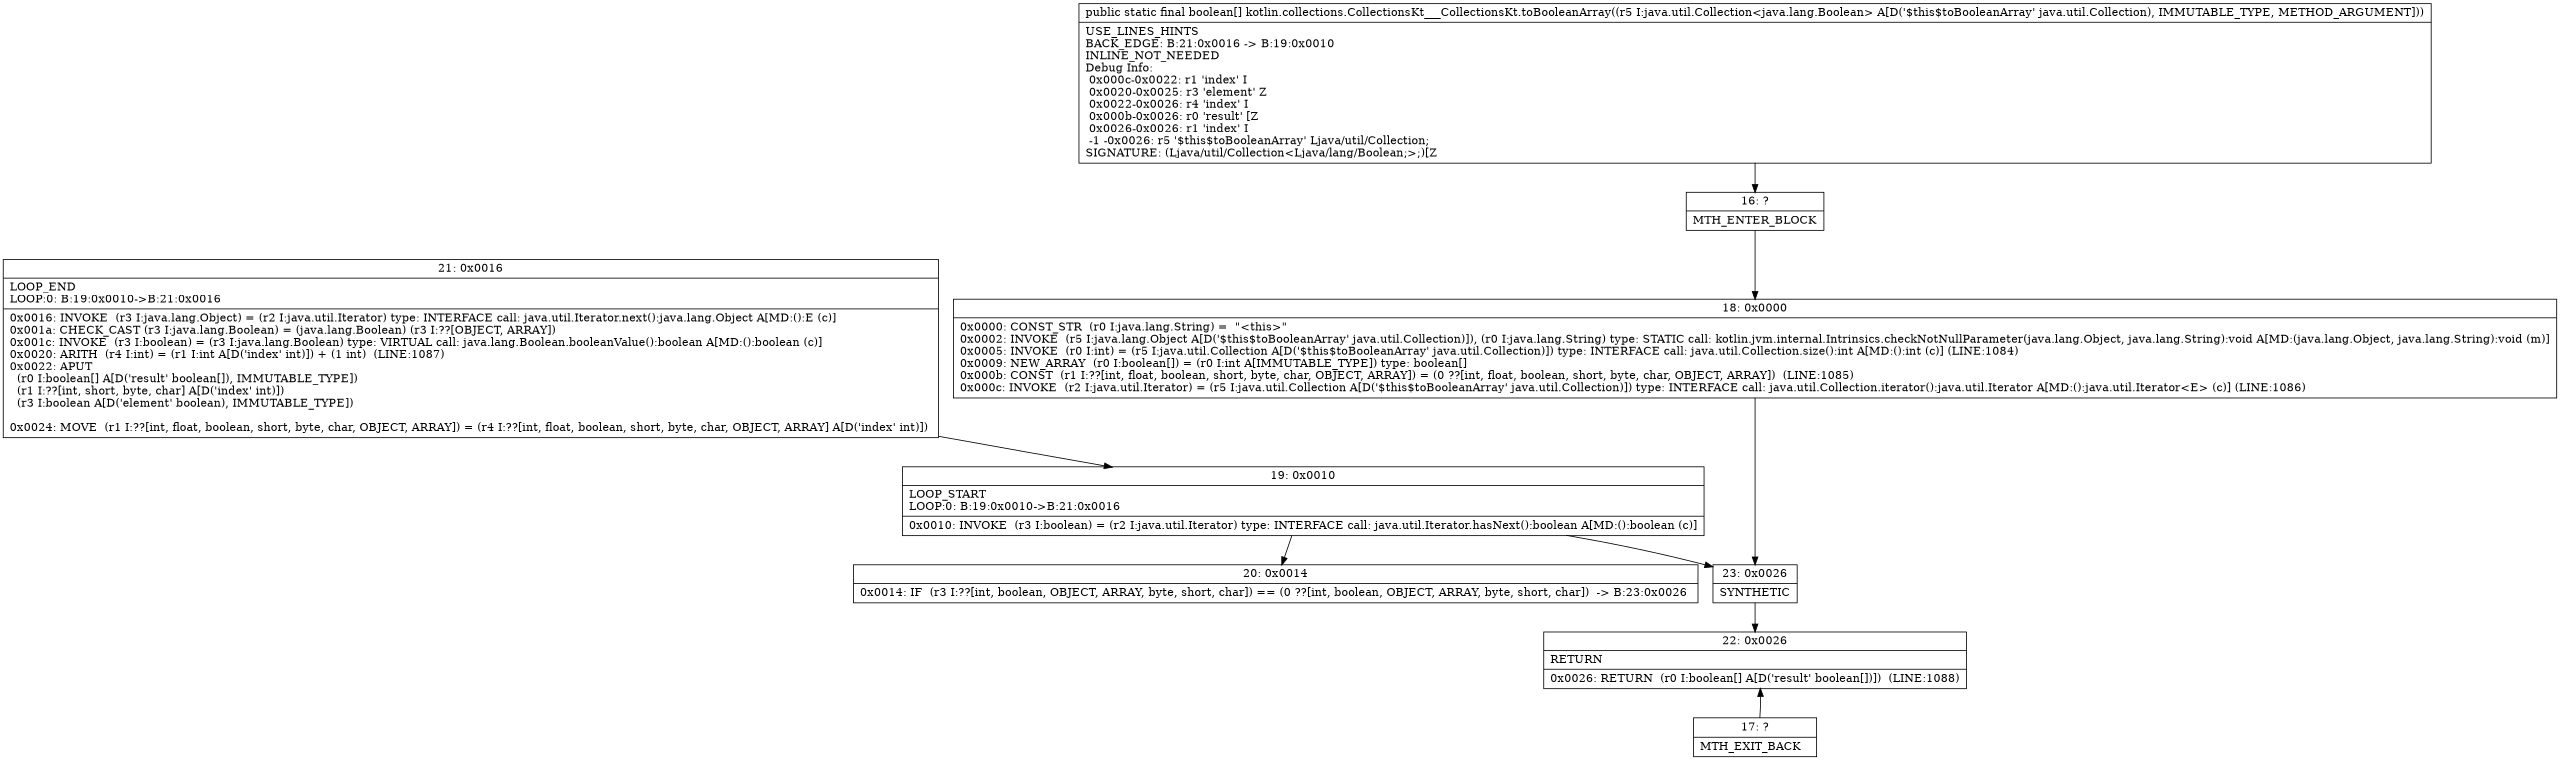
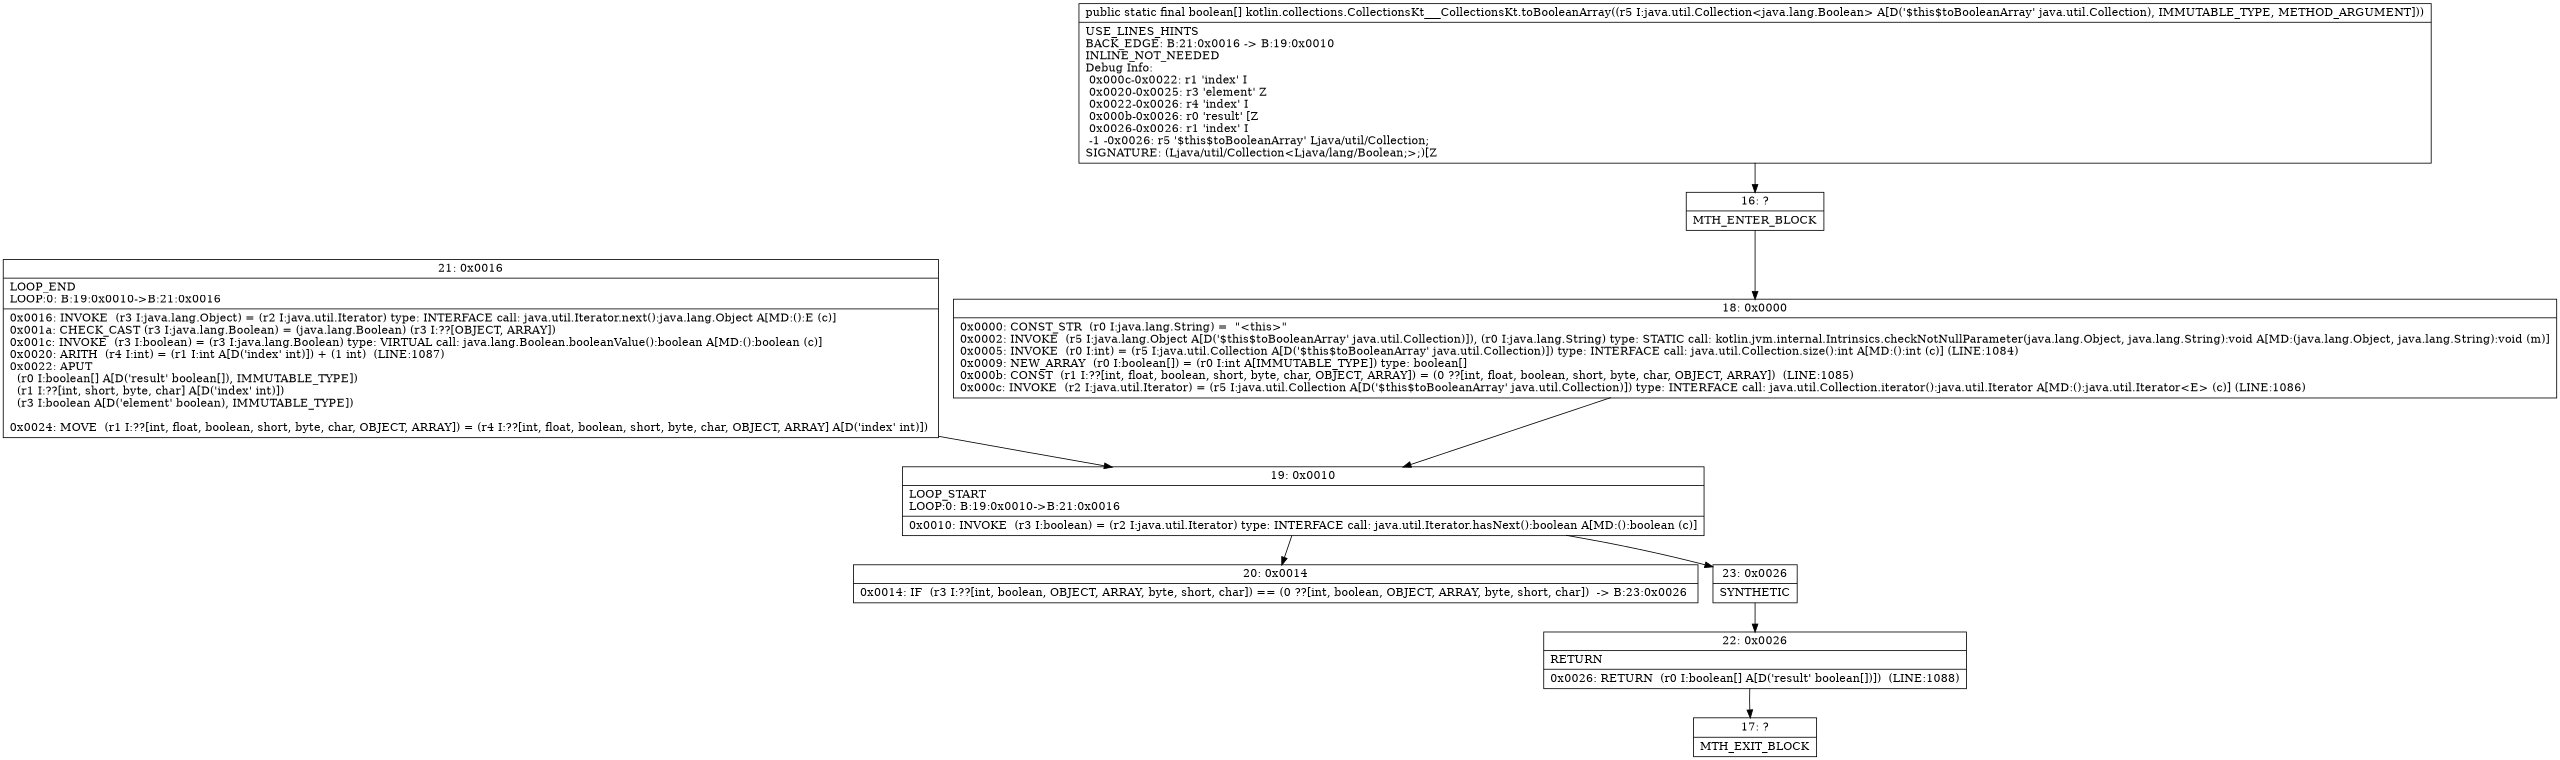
  digraph {
    node [shape=record]
    n1 [label="{16\:\ ?|MTH_ENTER_BLOCK\l}"]
    n2 [label="{18\:\ 0x0000|0x0000: CONST_STR  (r0 I:java.lang.String) =  \"\<this\>\" \l0x0002: INVOKE  (r5 I:java.lang.Object A[D('$this$toBooleanArray' java.util.Collection)]), (r0 I:java.lang.String) type: STATIC call: kotlin.jvm.internal.Intrinsics.checkNotNullParameter(java.lang.Object, java.lang.String):void A[MD:(java.lang.Object, java.lang.String):void (m)]\l0x0005: INVOKE  (r0 I:int) = (r5 I:java.util.Collection A[D('$this$toBooleanArray' java.util.Collection)]) type: INTERFACE call: java.util.Collection.size():int A[MD:():int (c)] (LINE:1084)\l0x0009: NEW_ARRAY  (r0 I:boolean[]) = (r0 I:int A[IMMUTABLE_TYPE]) type: boolean[] \l0x000b: CONST  (r1 I:??[int, float, boolean, short, byte, char, OBJECT, ARRAY]) = (0 ??[int, float, boolean, short, byte, char, OBJECT, ARRAY])  (LINE:1085)\l0x000c: INVOKE  (r2 I:java.util.Iterator) = (r5 I:java.util.Collection A[D('$this$toBooleanArray' java.util.Collection)]) type: INTERFACE call: java.util.Collection.iterator():java.util.Iterator A[MD:():java.util.Iterator\<E\> (c)] (LINE:1086)\l}"]
    n3 [label="{19\:\ 0x0010|LOOP_START\lLOOP:0: B:19:0x0010\-\>B:21:0x0016\l|0x0010: INVOKE  (r3 I:boolean) = (r2 I:java.util.Iterator) type: INTERFACE call: java.util.Iterator.hasNext():boolean A[MD:():boolean (c)]\l}"]
    n4 [label="{20\:\ 0x0014|0x0014: IF  (r3 I:??[int, boolean, OBJECT, ARRAY, byte, short, char]) == (0 ??[int, boolean, OBJECT, ARRAY, byte, short, char])  \-\> B:23:0x0026 \l}"]
    n5 [label="{23\:\ 0x0026|SYNTHETIC\l}"]
    n6 [label="{21\:\ 0x0016|LOOP_END\lLOOP:0: B:19:0x0010\-\>B:21:0x0016\l|0x0016: INVOKE  (r3 I:java.lang.Object) = (r2 I:java.util.Iterator) type: INTERFACE call: java.util.Iterator.next():java.lang.Object A[MD:():E (c)]\l0x001a: CHECK_CAST (r3 I:java.lang.Boolean) = (java.lang.Boolean) (r3 I:??[OBJECT, ARRAY]) \l0x001c: INVOKE  (r3 I:boolean) = (r3 I:java.lang.Boolean) type: VIRTUAL call: java.lang.Boolean.booleanValue():boolean A[MD:():boolean (c)]\l0x0020: ARITH  (r4 I:int) = (r1 I:int A[D('index' int)]) + (1 int)  (LINE:1087)\l0x0022: APUT  \l  (r0 I:boolean[] A[D('result' boolean[]), IMMUTABLE_TYPE])\l  (r1 I:??[int, short, byte, char] A[D('index' int)])\l  (r3 I:boolean A[D('element' boolean), IMMUTABLE_TYPE])\l \l0x0024: MOVE  (r1 I:??[int, float, boolean, short, byte, char, OBJECT, ARRAY]) = (r4 I:??[int, float, boolean, short, byte, char, OBJECT, ARRAY] A[D('index' int)]) \l}"]
    n7 [label="{22\:\ 0x0026|RETURN\l|0x0026: RETURN  (r0 I:boolean[] A[D('result' boolean[])])  (LINE:1088)\l}"]
-   n8 [label="{17\:\ ?|MTH_EXIT_BACK\l}"]
+   n8 [label="{17\:\ ?|MTH_EXIT_BLOCK\l}"]
    n9 [label="{public static final boolean[] kotlin.collections.CollectionsKt___CollectionsKt.toBooleanArray((r5 I:java.util.Collection\<java.lang.Boolean\> A[D('$this$toBooleanArray' java.util.Collection), IMMUTABLE_TYPE, METHOD_ARGUMENT]))  | USE_LINES_HINTS\lBACK_EDGE: B:21:0x0016 \-\> B:19:0x0010\lINLINE_NOT_NEEDED\lDebug Info:\l  0x000c\-0x0022: r1 'index' I\l  0x0020\-0x0025: r3 'element' Z\l  0x0022\-0x0026: r4 'index' I\l  0x000b\-0x0026: r0 'result' [Z\l  0x0026\-0x0026: r1 'index' I\l  \-1 \-0x0026: r5 '$this$toBooleanArray' Ljava\/util\/Collection;\lSIGNATURE: (Ljava\/util\/Collection\<Ljava\/lang\/Boolean;\>;)[Z\l}"]
    n1 -> n2
-   n2 -> n5
+   n2 -> n3
    n3 -> n4
    n3 -> n5
    n5 -> n7
    n6 -> n3
-   n8 -> n7
+   n7 -> n8
    n9 -> n1
  }
